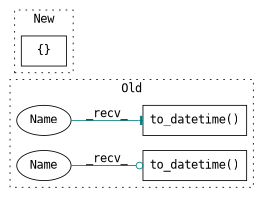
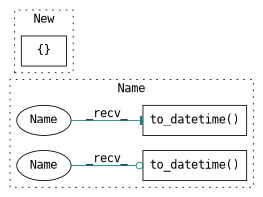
  digraph {
    rankdir=LR
    fontname="DejaVu Sans Mono"
    node [a=75 l="15,1" shape=box fontname="DejaVu Sans Mono"]
    edge [color=teal fontname="DejaVu Sans Mono"]
    n1 [label="to_datetime()" s="1513,1570"]
    n2 [label="to_datetime()" s="1324,1381"]
    n3 [a=87 l=2 label=Name s=1324 shape=ellipse]
    n4 [a=87 l=2 label=Name s=1513 shape=ellipse]
    n5 [a=95 l="10,7" label="{}" s="933,1017"]
    subgraph cluster_1 {
-     label=Old
+     label=Name
      style=dotted
      n1
      n2
      n3
      n4
    }
    subgraph cluster_2 {
      label=New
      style=dotted
      n5
    }
    n3 -> n2 [label=_recv_ arrowhead=tee]
    n4 -> n1 [label=_recv_ arrowhead=odot]
  }
